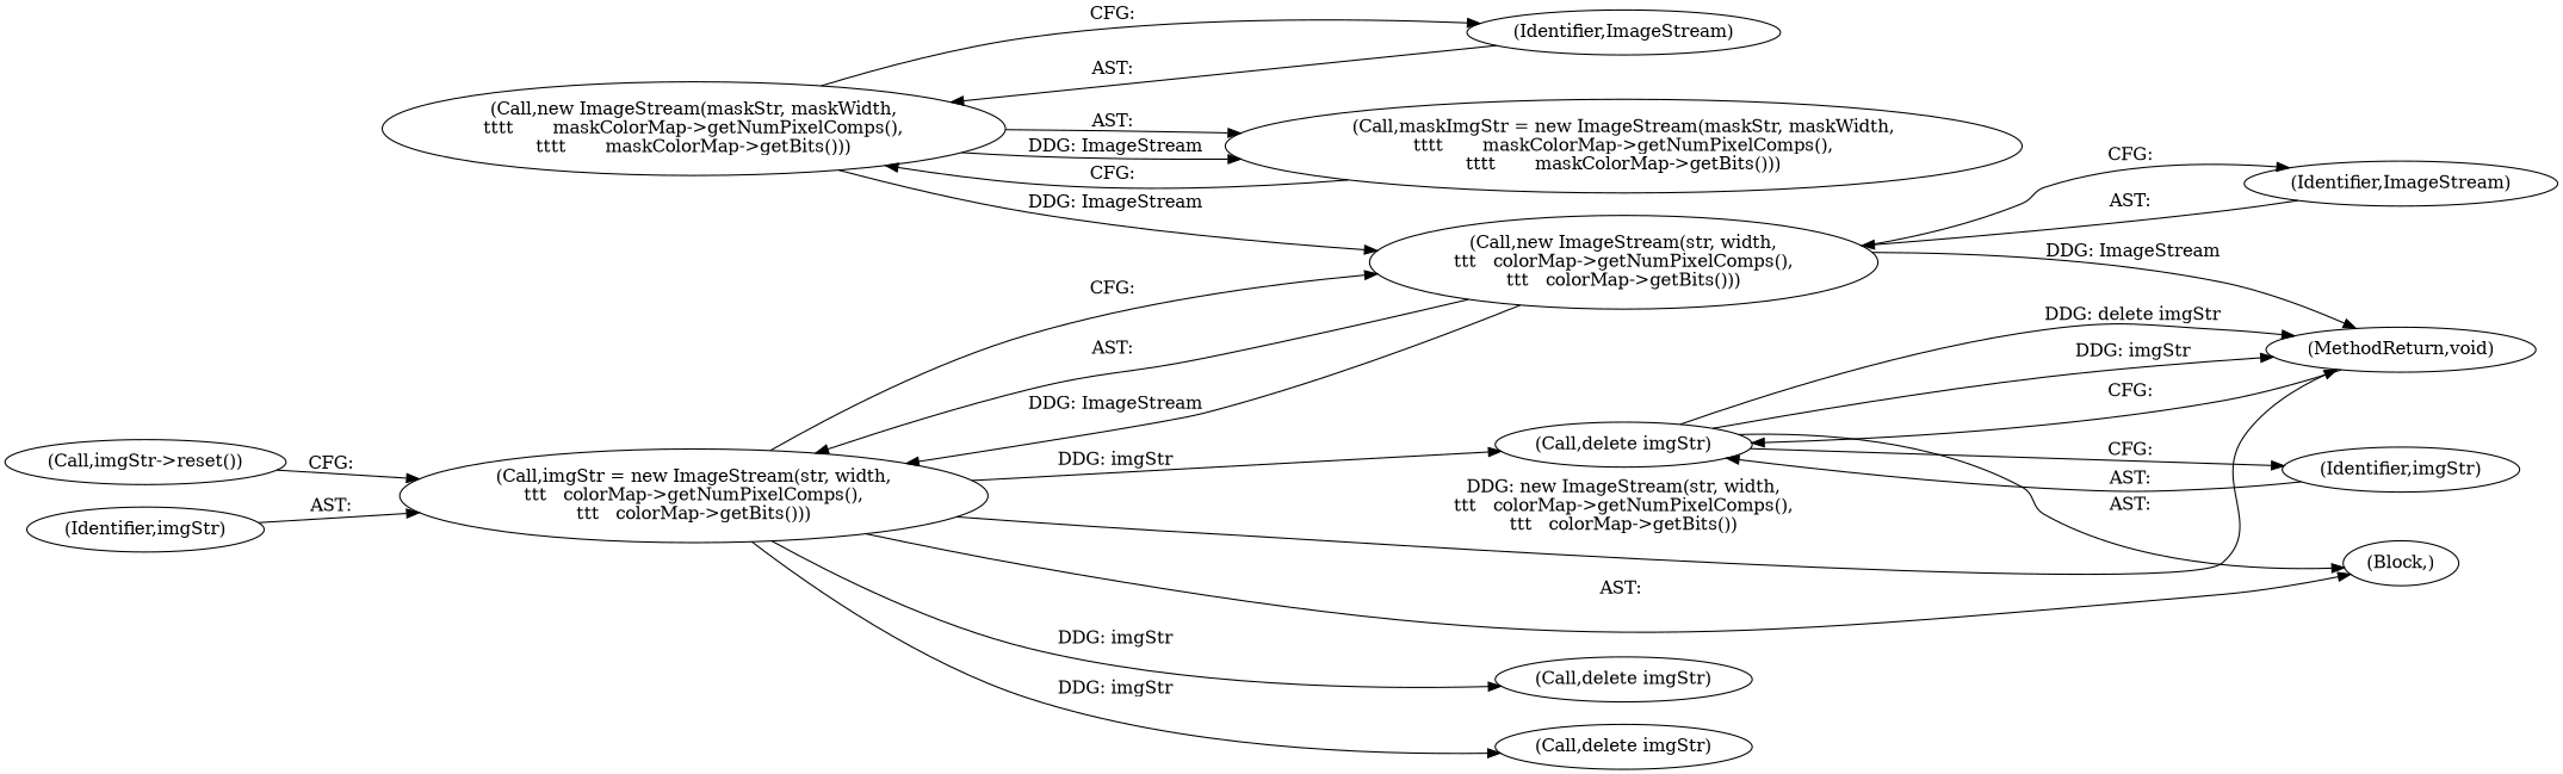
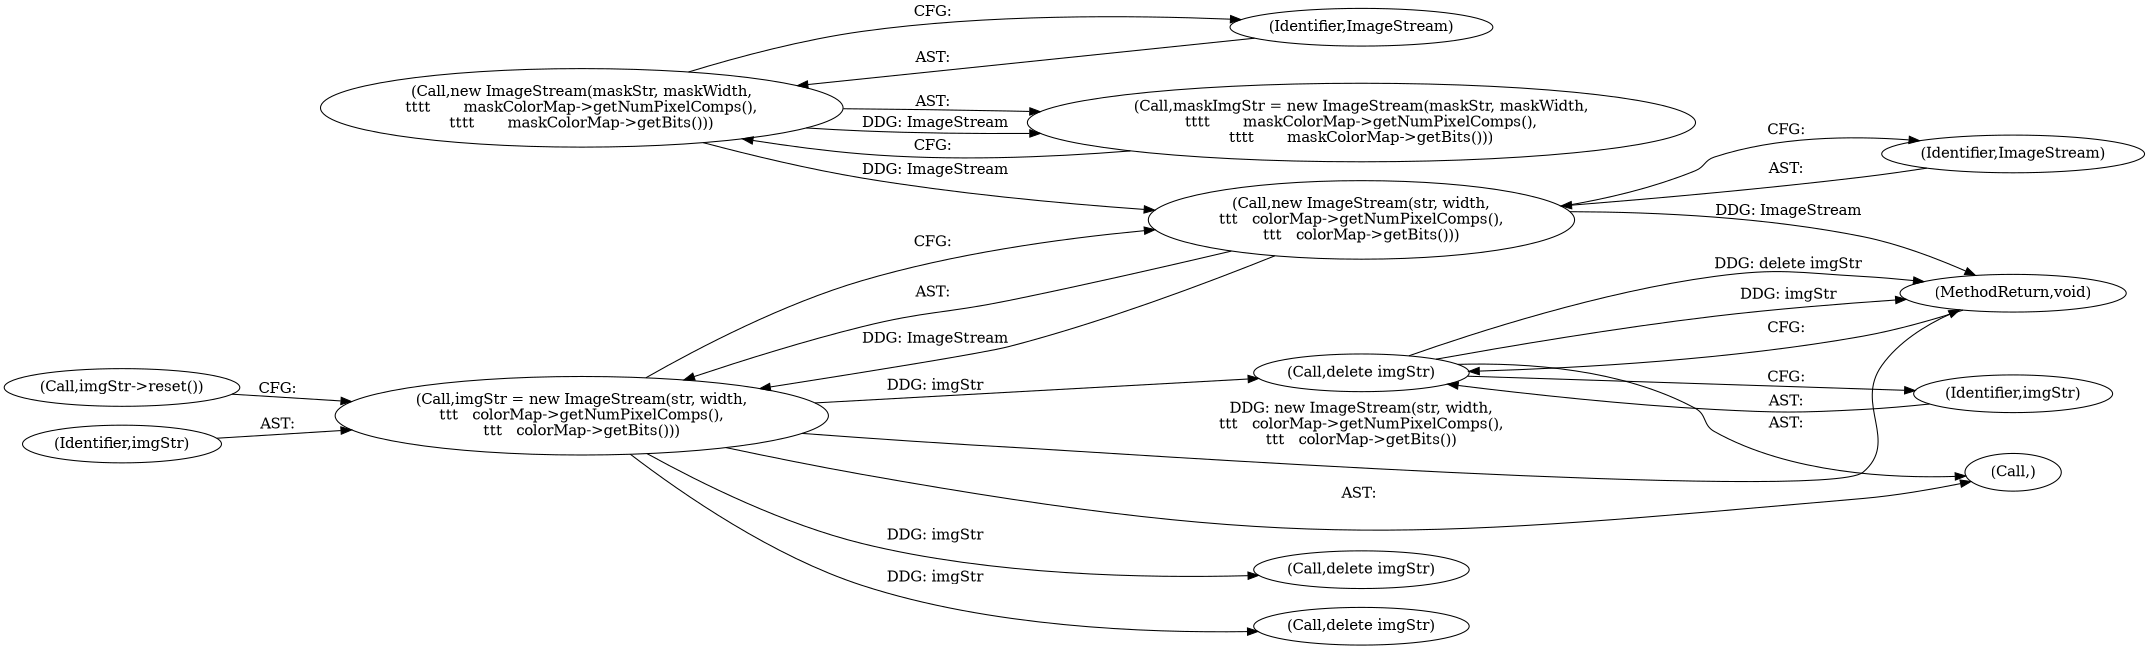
  digraph {
    rankdir=LR
    n1 [label="(Call,delete imgStr)"]
    n2 [label="(Identifier,imgStr)"]
    n3 [label="(MethodReturn,void)"]
-   n4 [label="(Block,)"]
+   n4 [label="(Call,)"]
    n5 [label="(Call,imgStr = new ImageStream(str, width,\n\t\t\t   colorMap->getNumPixelComps(),\n\t\t\t   colorMap->getBits()))"]
    n6 [label="(Call,new ImageStream(str, width,\n\t\t\t   colorMap->getNumPixelComps(),\n\t\t\t   colorMap->getBits()))"]
    n7 [label="(Call,delete imgStr)"]
    n8 [label="(Call,delete imgStr)"]
    n9 [label="(Identifier,ImageStream)"]
    n10 [label="(Call,new ImageStream(maskStr, maskWidth,\n\t\t\t\t       maskColorMap->getNumPixelComps(),\n\t\t\t\t       maskColorMap->getBits()))"]
    n11 [label="(Identifier,ImageStream)"]
    n12 [label="(Call,maskImgStr = new ImageStream(maskStr, maskWidth,\n\t\t\t\t       maskColorMap->getNumPixelComps(),\n\t\t\t\t       maskColorMap->getBits()))"]
    n13 [label="(Call,imgStr->reset())"]
    n14 [label="(Identifier,imgStr)"]
    n1 -> n2 [label="CFG: "]
    n1 -> n3 [label="DDG: delete imgStr"]
    n1 -> n3 [label="DDG: imgStr"]
    n1 -> n4 [label="AST: "]
    n2 -> n1 [label="AST: "]
    n3 -> n1 [label="CFG: "]
    n5 -> n1 [label="DDG: imgStr"]
    n5 -> n3 [label="DDG: new ImageStream(str, width,\n\t\t\t   colorMap->getNumPixelComps(),\n\t\t\t   colorMap->getBits())"]
    n5 -> n4 [label="AST: "]
    n5 -> n6 [label="CFG: "]
    n5 -> n7 [label="DDG: imgStr"]
    n5 -> n8 [label="DDG: imgStr"]
    n6 -> n3 [label="DDG: ImageStream"]
    n6 -> n5 [label="AST: "]
    n6 -> n5 [label="DDG: ImageStream"]
    n6 -> n9 [label="CFG: "]
    n9 -> n6 [label="AST: "]
    n10 -> n6 [label="DDG: ImageStream"]
    n10 -> n11 [label="CFG: "]
    n10 -> n12 [label="AST: "]
    n10 -> n12 [label="DDG: ImageStream"]
    n11 -> n10 [label="AST: "]
    n12 -> n10 [label="CFG: "]
    n13 -> n5 [label="CFG: "]
    n14 -> n5 [label="AST: "]
  }
